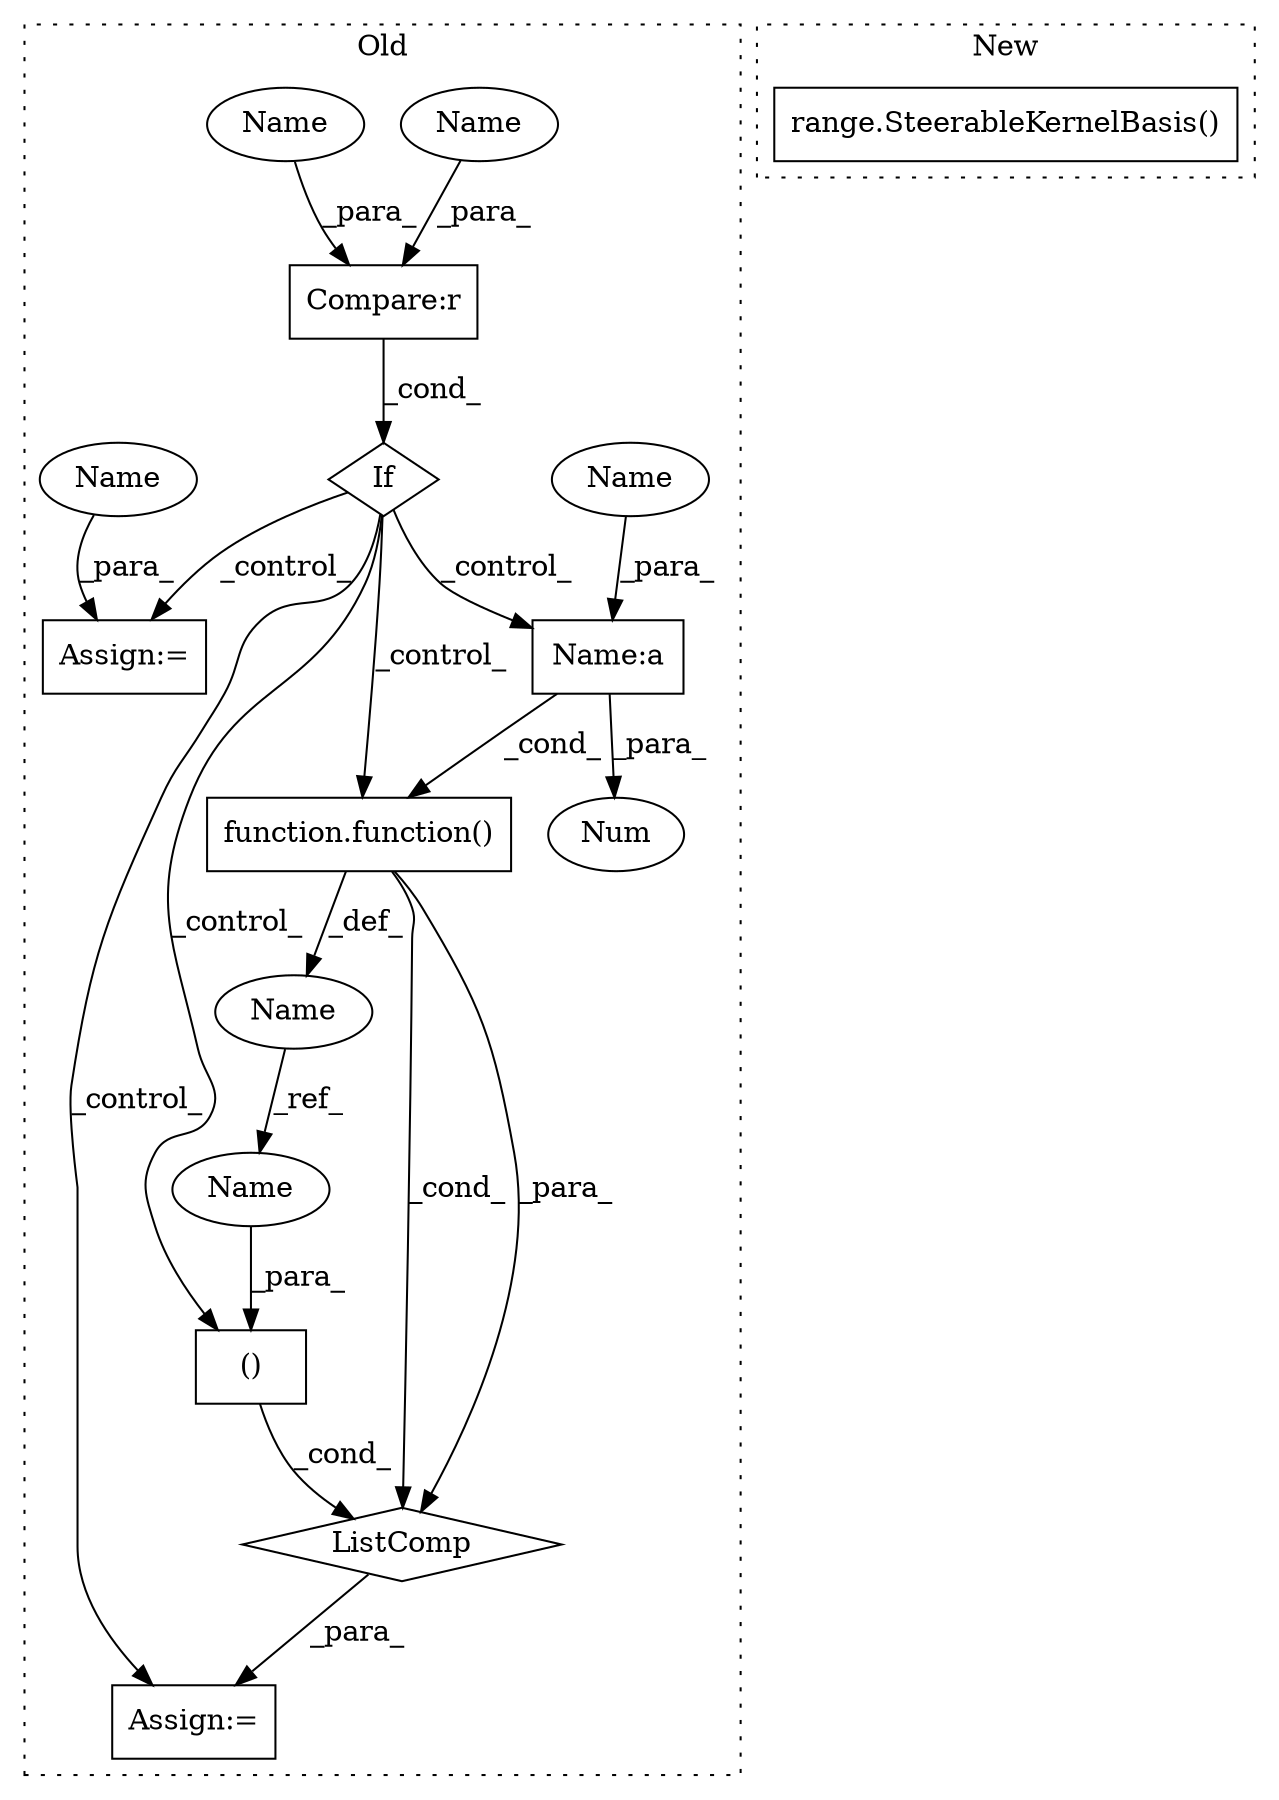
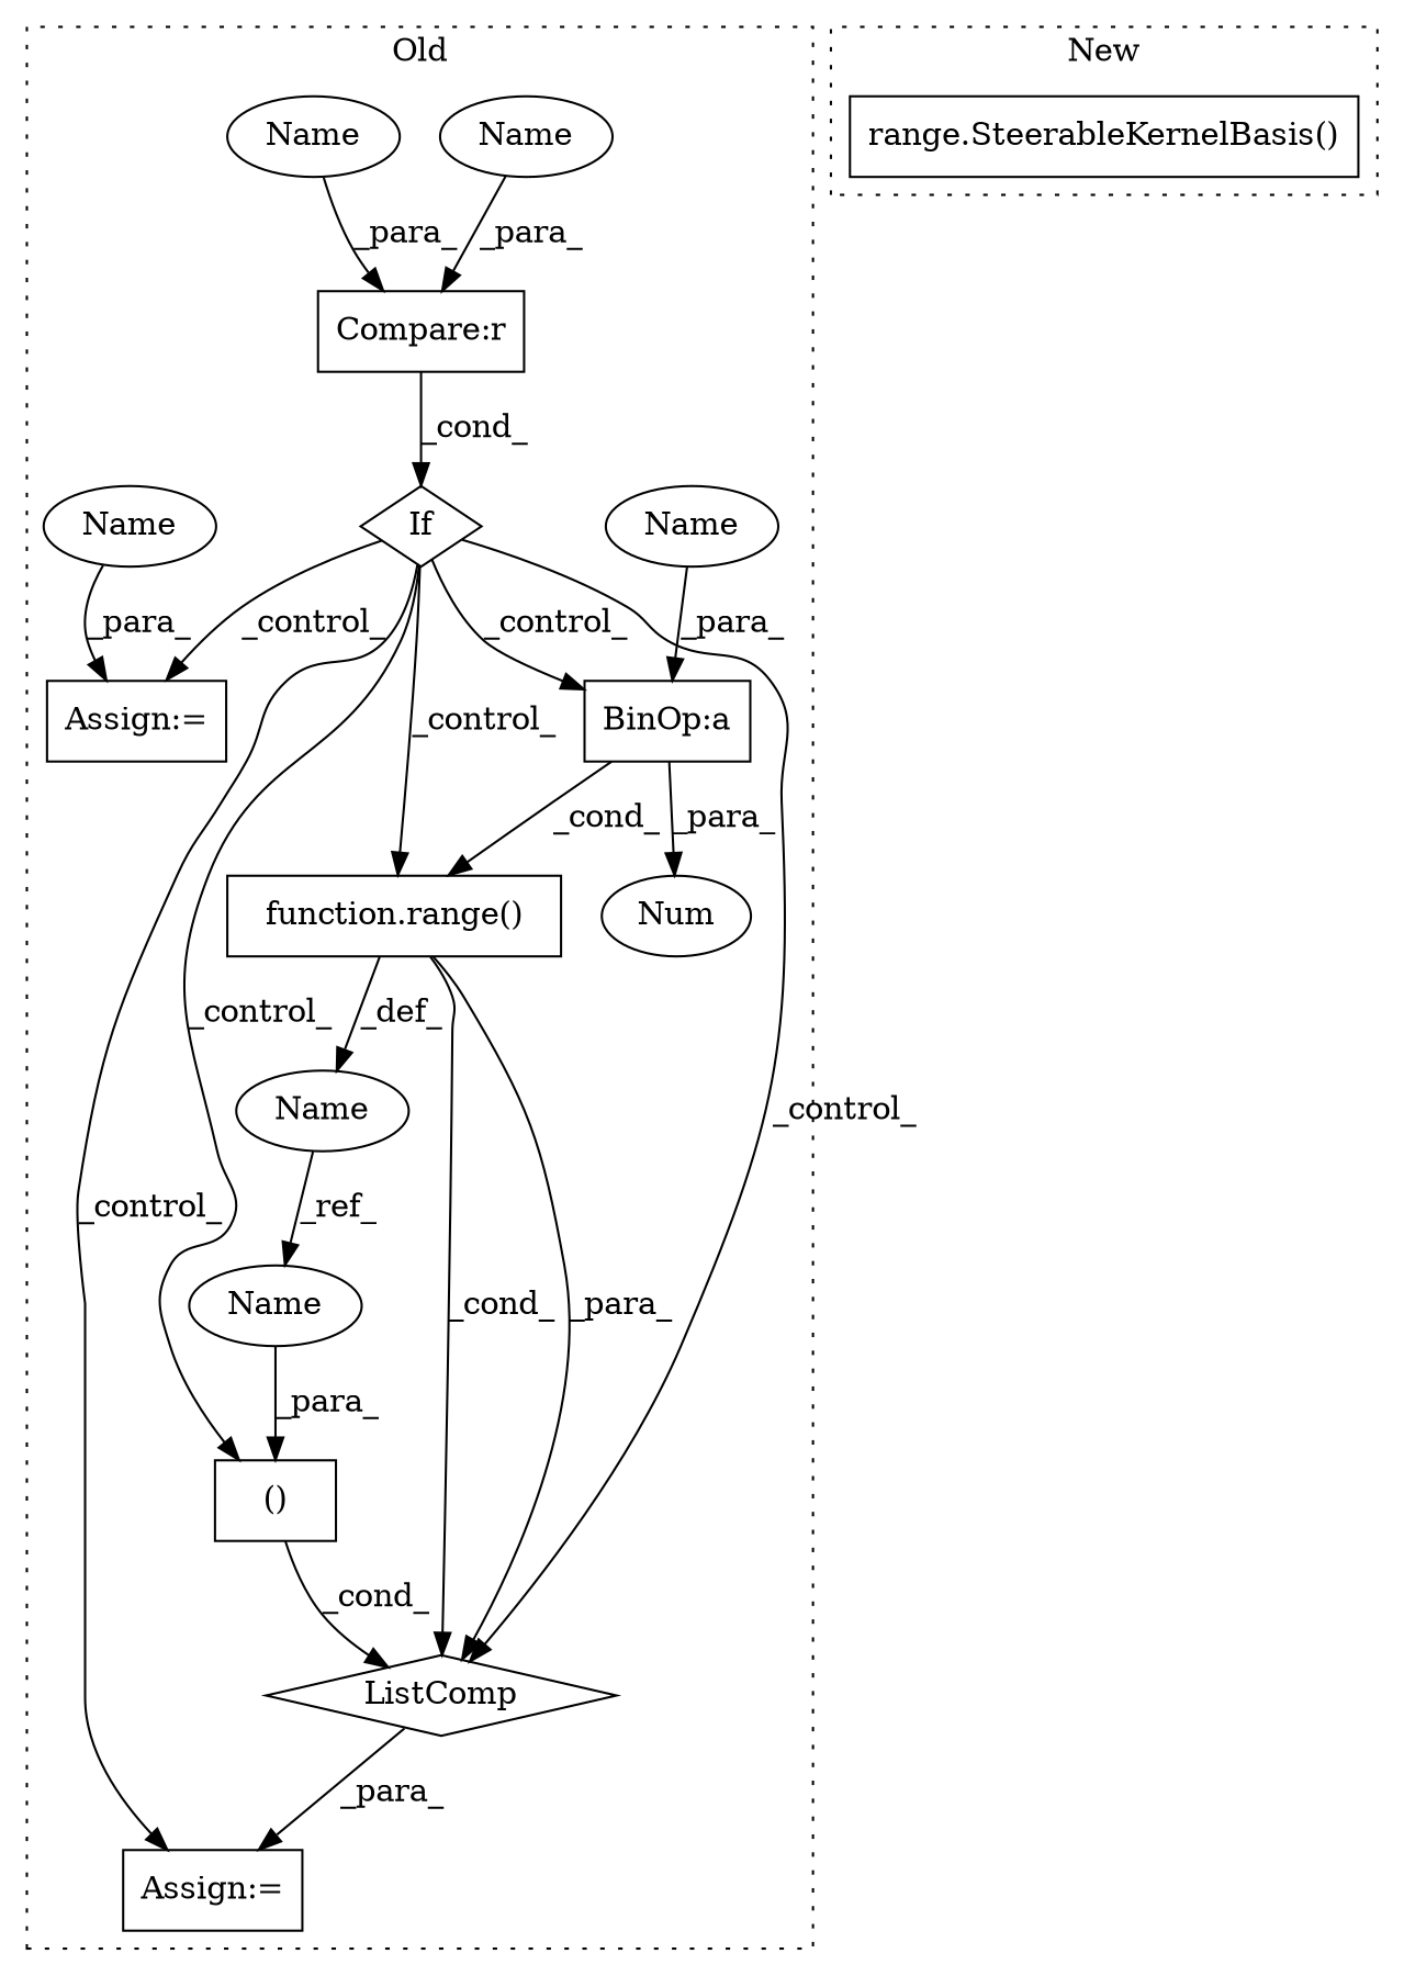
  digraph {
    node [a=87 l=3 s=4644 shape=box]
    n1 [a=96 label=If s=4641 shape=diamond]
    n2 [a=54 label="()" s=4709]
-   n3 [a=82 l=1 label="Name:a" s=4746]
-   n4 [a=75 l="6,1" label="function.function()" s="4723,4748"]
+   n3 [a=82 l=1 label="BinOp:a" s=4746]
+   n4 [a=75 l="6,1" label="function.range()" s="4723,4748"]
    n5 [a=76 l=1 label=Num s=4747 shape=ellipse]
    n6 [a=40 l=29 label="Compare:r"]
    n7 [a=68 label="Assign:=" s=4778]
    n8 [l=1 label=Name s=4718 shape=ellipse]
    n9 [a=106 l=44 label=ListComp s=4706 shape=diamond]
    n10 [a=68 label="Assign:=" s=4692]
    n11 [l=17 label=Name s=4729 shape=ellipse]
    n12 [l=17 label=Name shape=ellipse]
    n13 [l=1 label=Name s=4711 shape=ellipse]
    n14 [l=4 label=Name s=4781 shape=ellipse]
    n15 [l=4 label=Name s=4669 shape=ellipse]
    n16 [a=75 l="30,7" label="range.SteerableKernelBasis()" s="4564,4728"]
    subgraph cluster_1 {
      label=Old
      style=dotted
      n1
      n2
      n3
      n4
      n5
      n6
      n7
      n8
      n9
      n10
      n11
      n12
      n13
      n14
      n15
    }
    subgraph cluster_2 {
      label=New
      style=dotted
      n16
    }
    n1 -> n2 [label=_control_]
    n1 -> n3 [label=_control_]
    n1 -> n4 [label=_control_]
    n1 -> n7 [label=_control_]
+   n1 -> n9 [label=_control_]
    n1 -> n10 [label=_control_]
    n2 -> n9 [label=_cond_]
    n3 -> n4 [label=_cond_]
    n3 -> n5 [label=_para_]
    n4 -> n8 [label=_def_]
    n4 -> n9 [label=_cond_]
    n4 -> n9 [label=_para_]
    n6 -> n1 [label=_cond_]
    n8 -> n13 [label=_ref_]
    n9 -> n10 [label=_para_]
    n11 -> n3 [label=_para_]
    n12 -> n6 [label=_para_]
    n13 -> n2 [label=_para_]
    n14 -> n7 [label=_para_]
    n15 -> n6 [label=_para_]
  }
